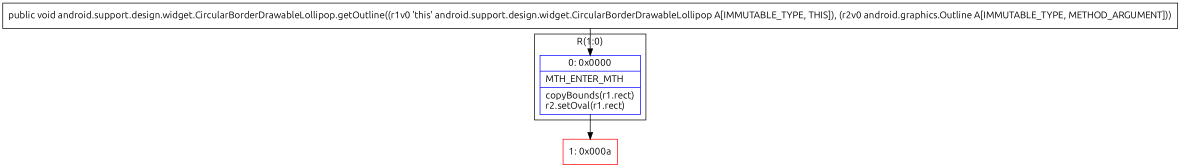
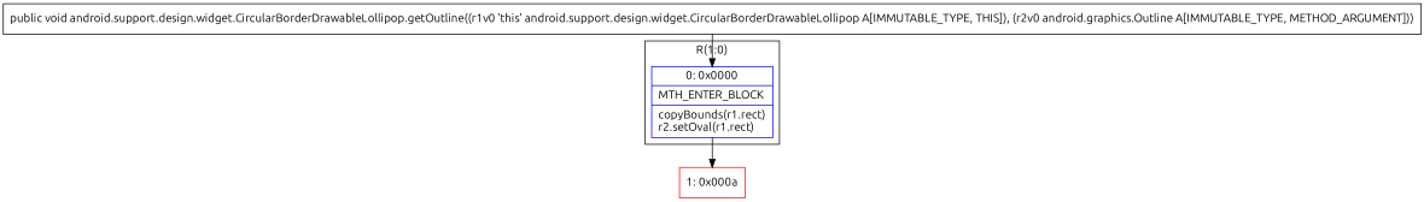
  digraph {
    fontname=Ubuntu
    node [shape=record fontname=Ubuntu]
    edge [fontname=Ubuntu]
-   n1 [color=blue label="{0\:\ 0x0000|MTH_ENTER_MTH\l|copyBounds(r1.rect)\lr2.setOval(r1.rect)\l}"]
+   n1 [color=blue label="{0\:\ 0x0000|MTH_ENTER_BLOCK\l|copyBounds(r1.rect)\lr2.setOval(r1.rect)\l}"]
    n2 [color=red label="{1\:\ 0x000a}"]
    n3 [label="{public void android.support.design.widget.CircularBorderDrawableLollipop.getOutline((r1v0 'this' android.support.design.widget.CircularBorderDrawableLollipop A[IMMUTABLE_TYPE, THIS]), (r2v0 android.graphics.Outline A[IMMUTABLE_TYPE, METHOD_ARGUMENT])) }"]
    subgraph cluster_1 {
      label="R(1:0)"
      n1
    }
    n1 -> n2
    n3 -> n1
  }
